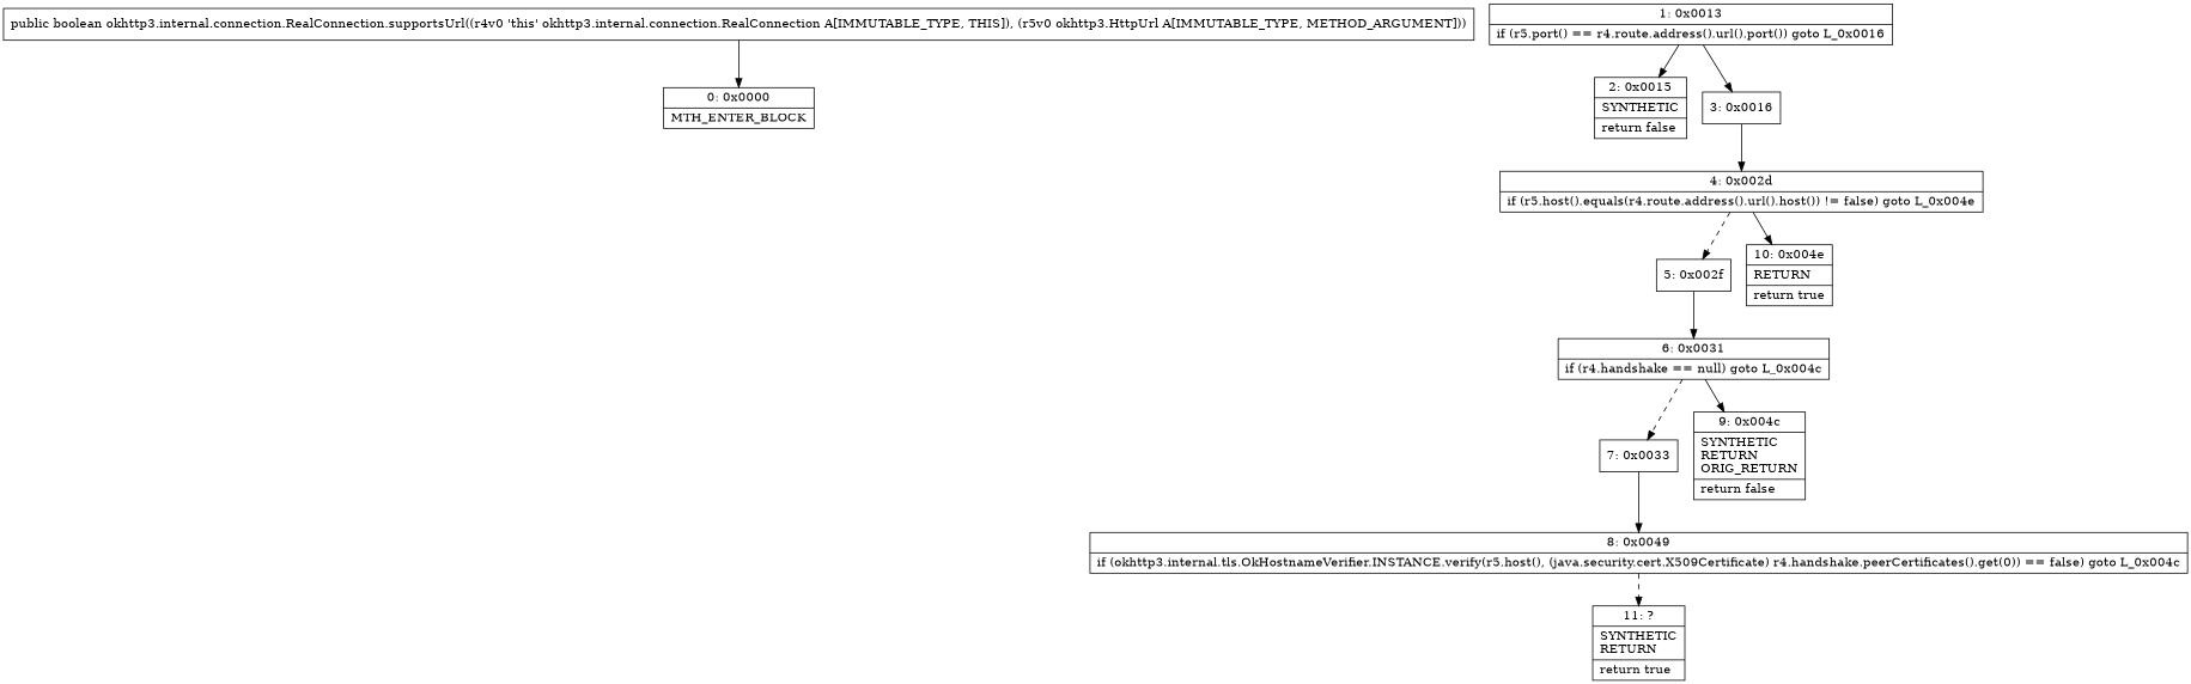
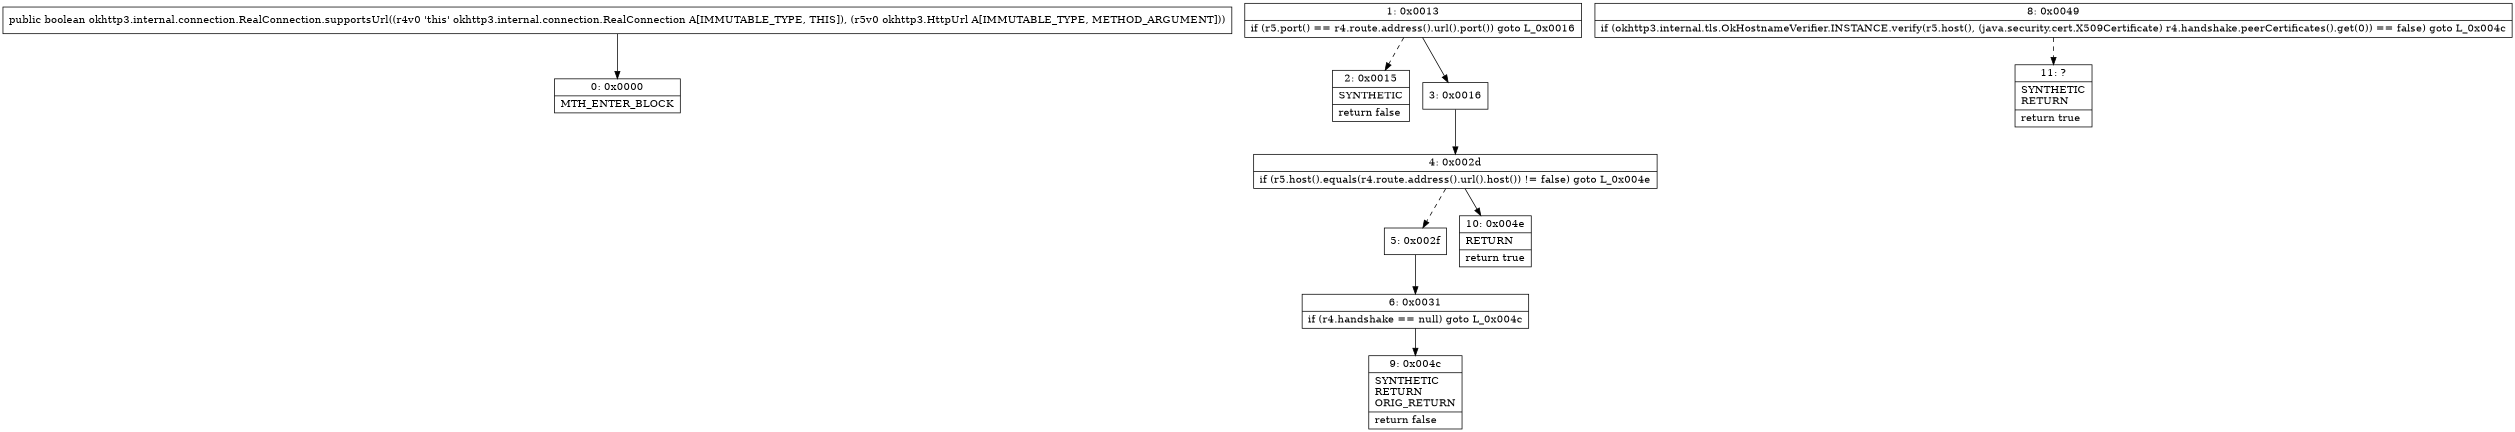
  digraph {
    node [shape=record]
    n1 [label="{0\:\ 0x0000|MTH_ENTER_BLOCK\l}"]
    n2 [label="{1\:\ 0x0013|if (r5.port() == r4.route.address().url().port()) goto L_0x0016\l}"]
    n3 [label="{2\:\ 0x0015|SYNTHETIC\l|return false\l}"]
    n4 [label="{3\:\ 0x0016}"]
    n5 [label="{4\:\ 0x002d|if (r5.host().equals(r4.route.address().url().host()) != false) goto L_0x004e\l}"]
    n6 [label="{5\:\ 0x002f}"]
    n7 [label="{10\:\ 0x004e|RETURN\l|return true\l}"]
    n8 [label="{6\:\ 0x0031|if (r4.handshake == null) goto L_0x004c\l}"]
-   n9 [label="{7\:\ 0x0033}"]
    n10 [label="{9\:\ 0x004c|SYNTHETIC\lRETURN\lORIG_RETURN\l|return false\l}"]
    n11 [label="{8\:\ 0x0049|if (okhttp3.internal.tls.OkHostnameVerifier.INSTANCE.verify(r5.host(), (java.security.cert.X509Certificate) r4.handshake.peerCertificates().get(0)) == false) goto L_0x004c\l}"]
    n12 [label="{11\:\ ?|SYNTHETIC\lRETURN\l|return true\l}"]
    n13 [label="{public boolean okhttp3.internal.connection.RealConnection.supportsUrl((r4v0 'this' okhttp3.internal.connection.RealConnection A[IMMUTABLE_TYPE, THIS]), (r5v0 okhttp3.HttpUrl A[IMMUTABLE_TYPE, METHOD_ARGUMENT])) }"]
-   n2 -> n3 [style=solid]
+   n2 -> n3 [style=dashed]
    n2 -> n4
    n4 -> n5
    n5 -> n6 [style=dashed]
    n5 -> n7
    n6 -> n8
-   n8 -> n9 [style=dashed]
    n8 -> n10
-   n9 -> n11
    n11 -> n12 [style=dashed]
    n13 -> n1
  }
